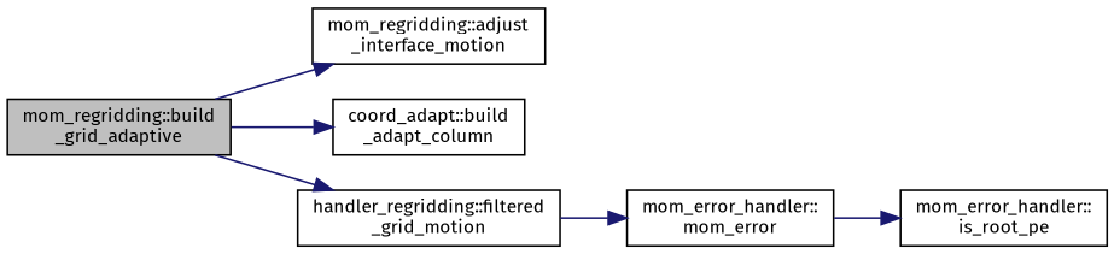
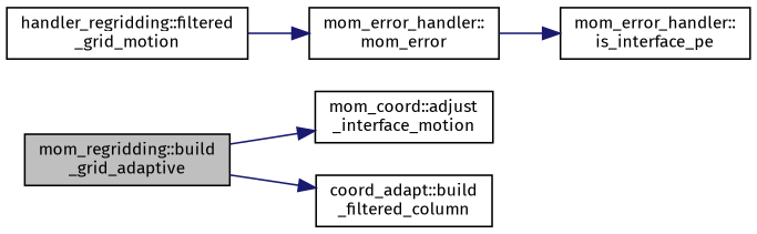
  digraph {
    fontname="Fira Sans"
    rankdir=LR
    node [color=black fillcolor=white fontname="Fira Sans" fontsize=10 shape=record style=filled]
    edge [color=midnightblue fontname="Fira Sans" fontsize=10 labelfontname=Helvetica labelfontsize=10 style=solid]
    n1 [fillcolor=grey75 fontcolor=black height=0.2 label="mom_regridding::build\l_grid_adaptive" width=0.4]
-   n2 [height=0.2 label="mom_regridding::adjust\l_interface_motion" width=0.4]
-   n3 [height=0.2 label="coord_adapt::build\l_adapt_column" width=0.4]
+   n2 [height=0.2 label="mom_coord::adjust\l_interface_motion" width=0.4]
+   n3 [height=0.2 label="coord_adapt::build\l_filtered_column" width=0.4]
    n4 [height=0.2 label="handler_regridding::filtered\l_grid_motion" width=0.4]
    n5 [height=0.2 label="mom_error_handler::\lmom_error" width=0.4]
-   n6 [height=0.2 label="mom_error_handler::\lis_root_pe" width=0.4]
+   n6 [height=0.2 label="mom_error_handler::\lis_interface_pe" width=0.4]
    n1 -> n2
    n1 -> n3
-   n1 -> n4
    n4 -> n5
    n5 -> n6
  }
